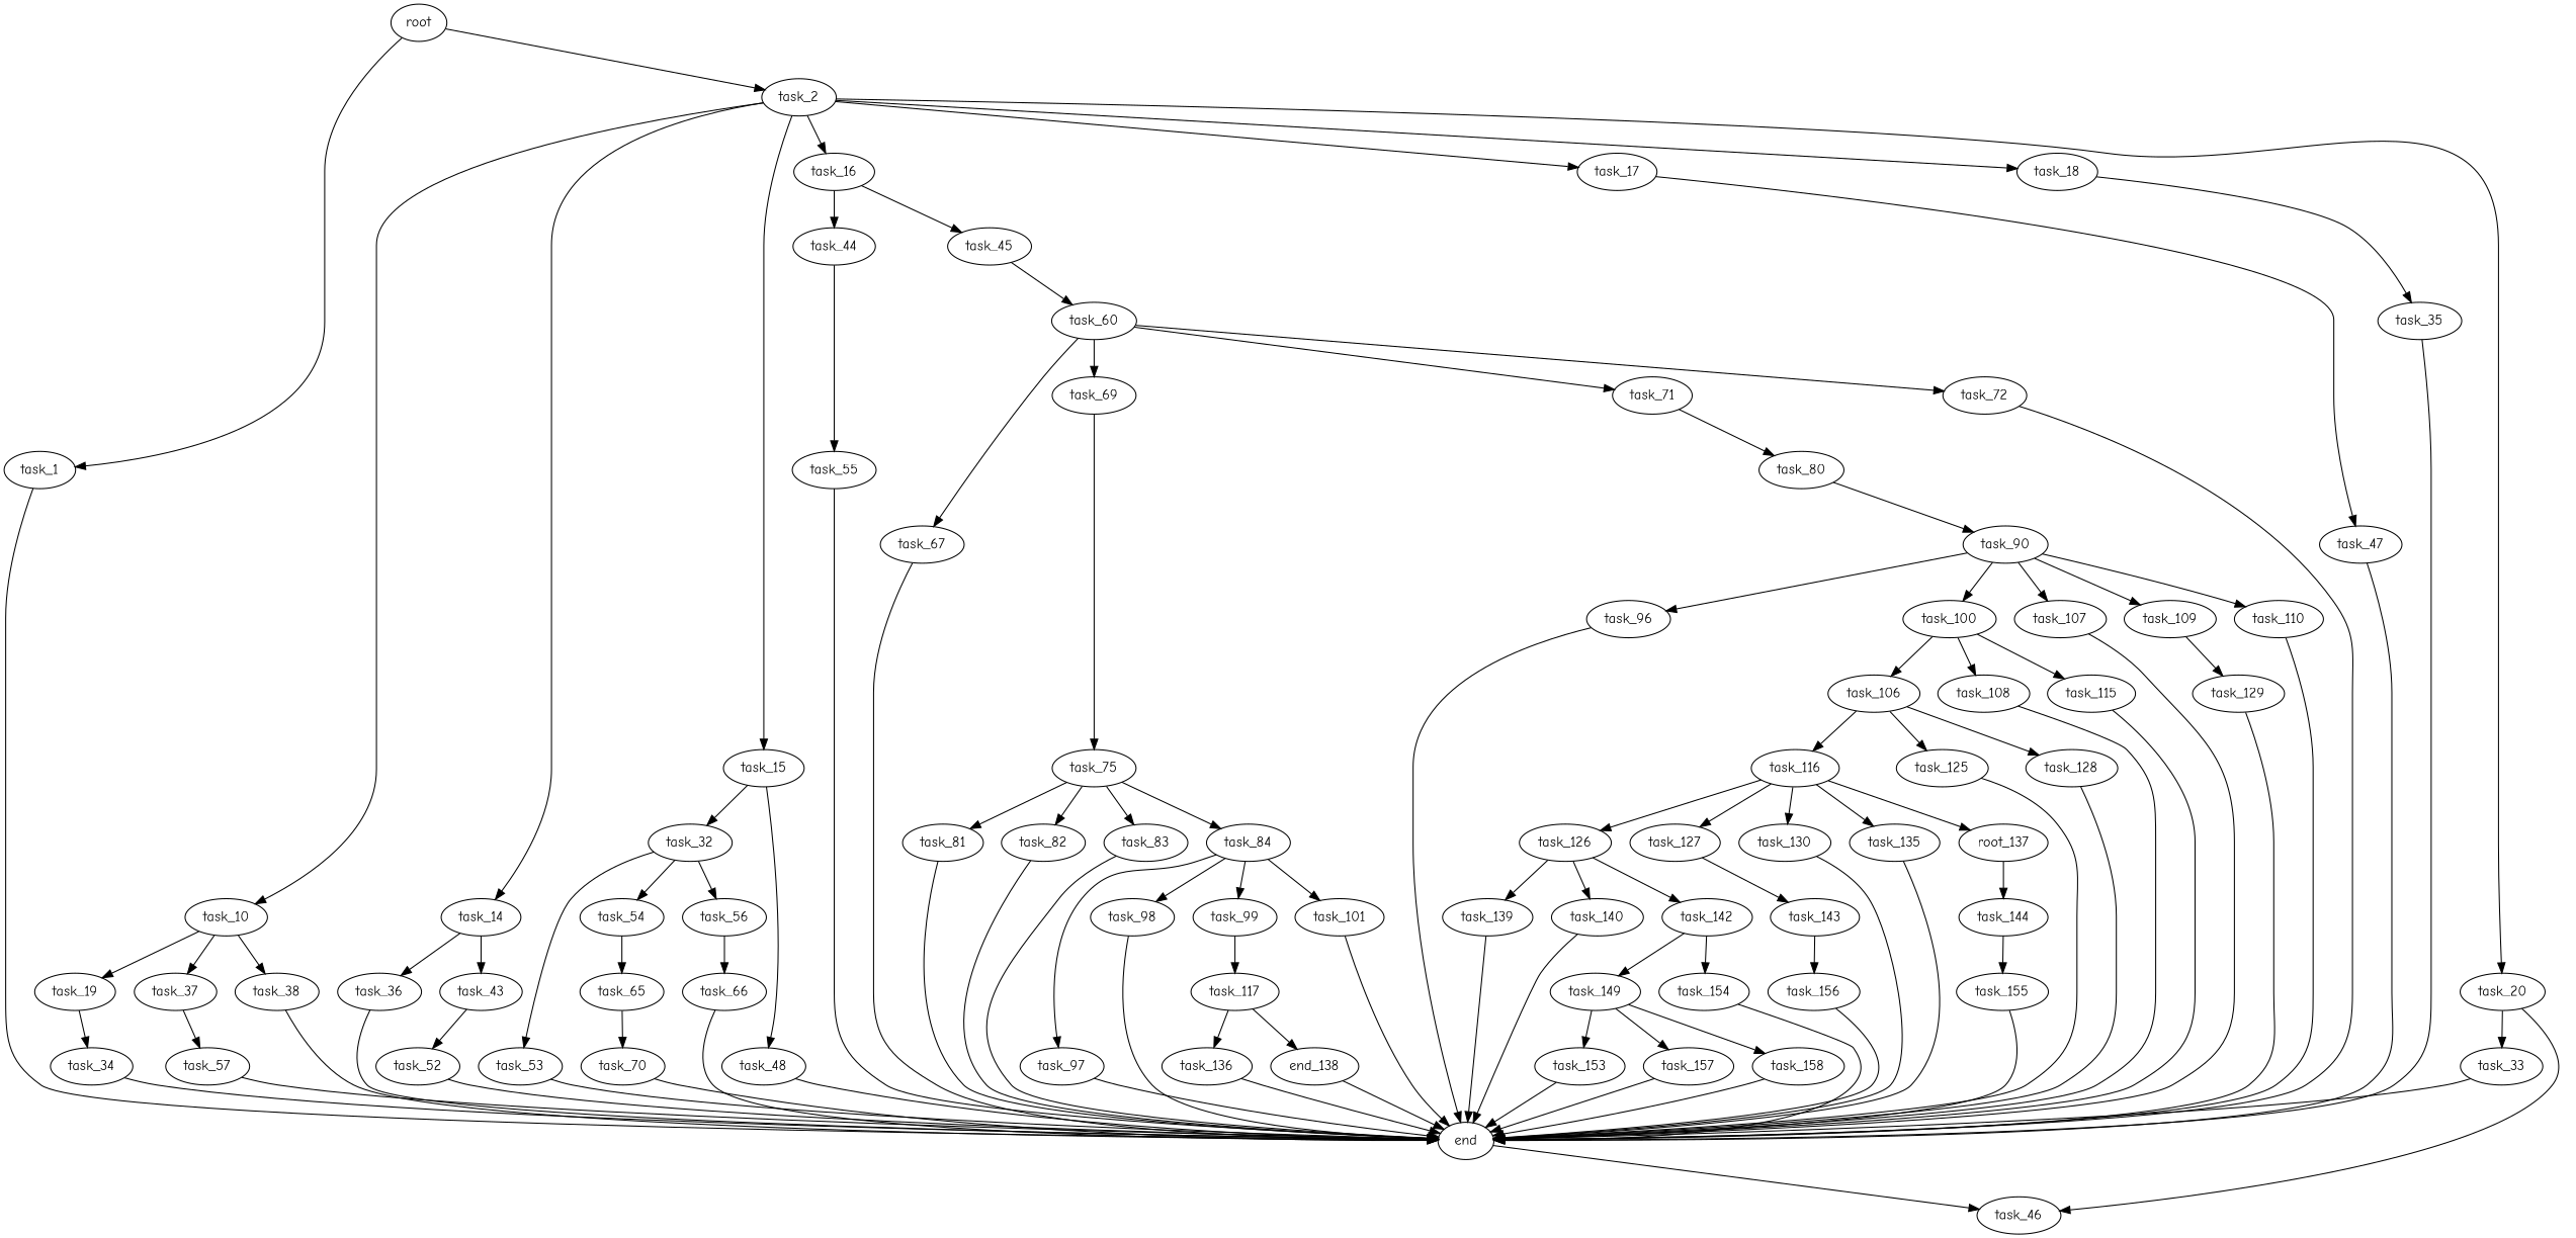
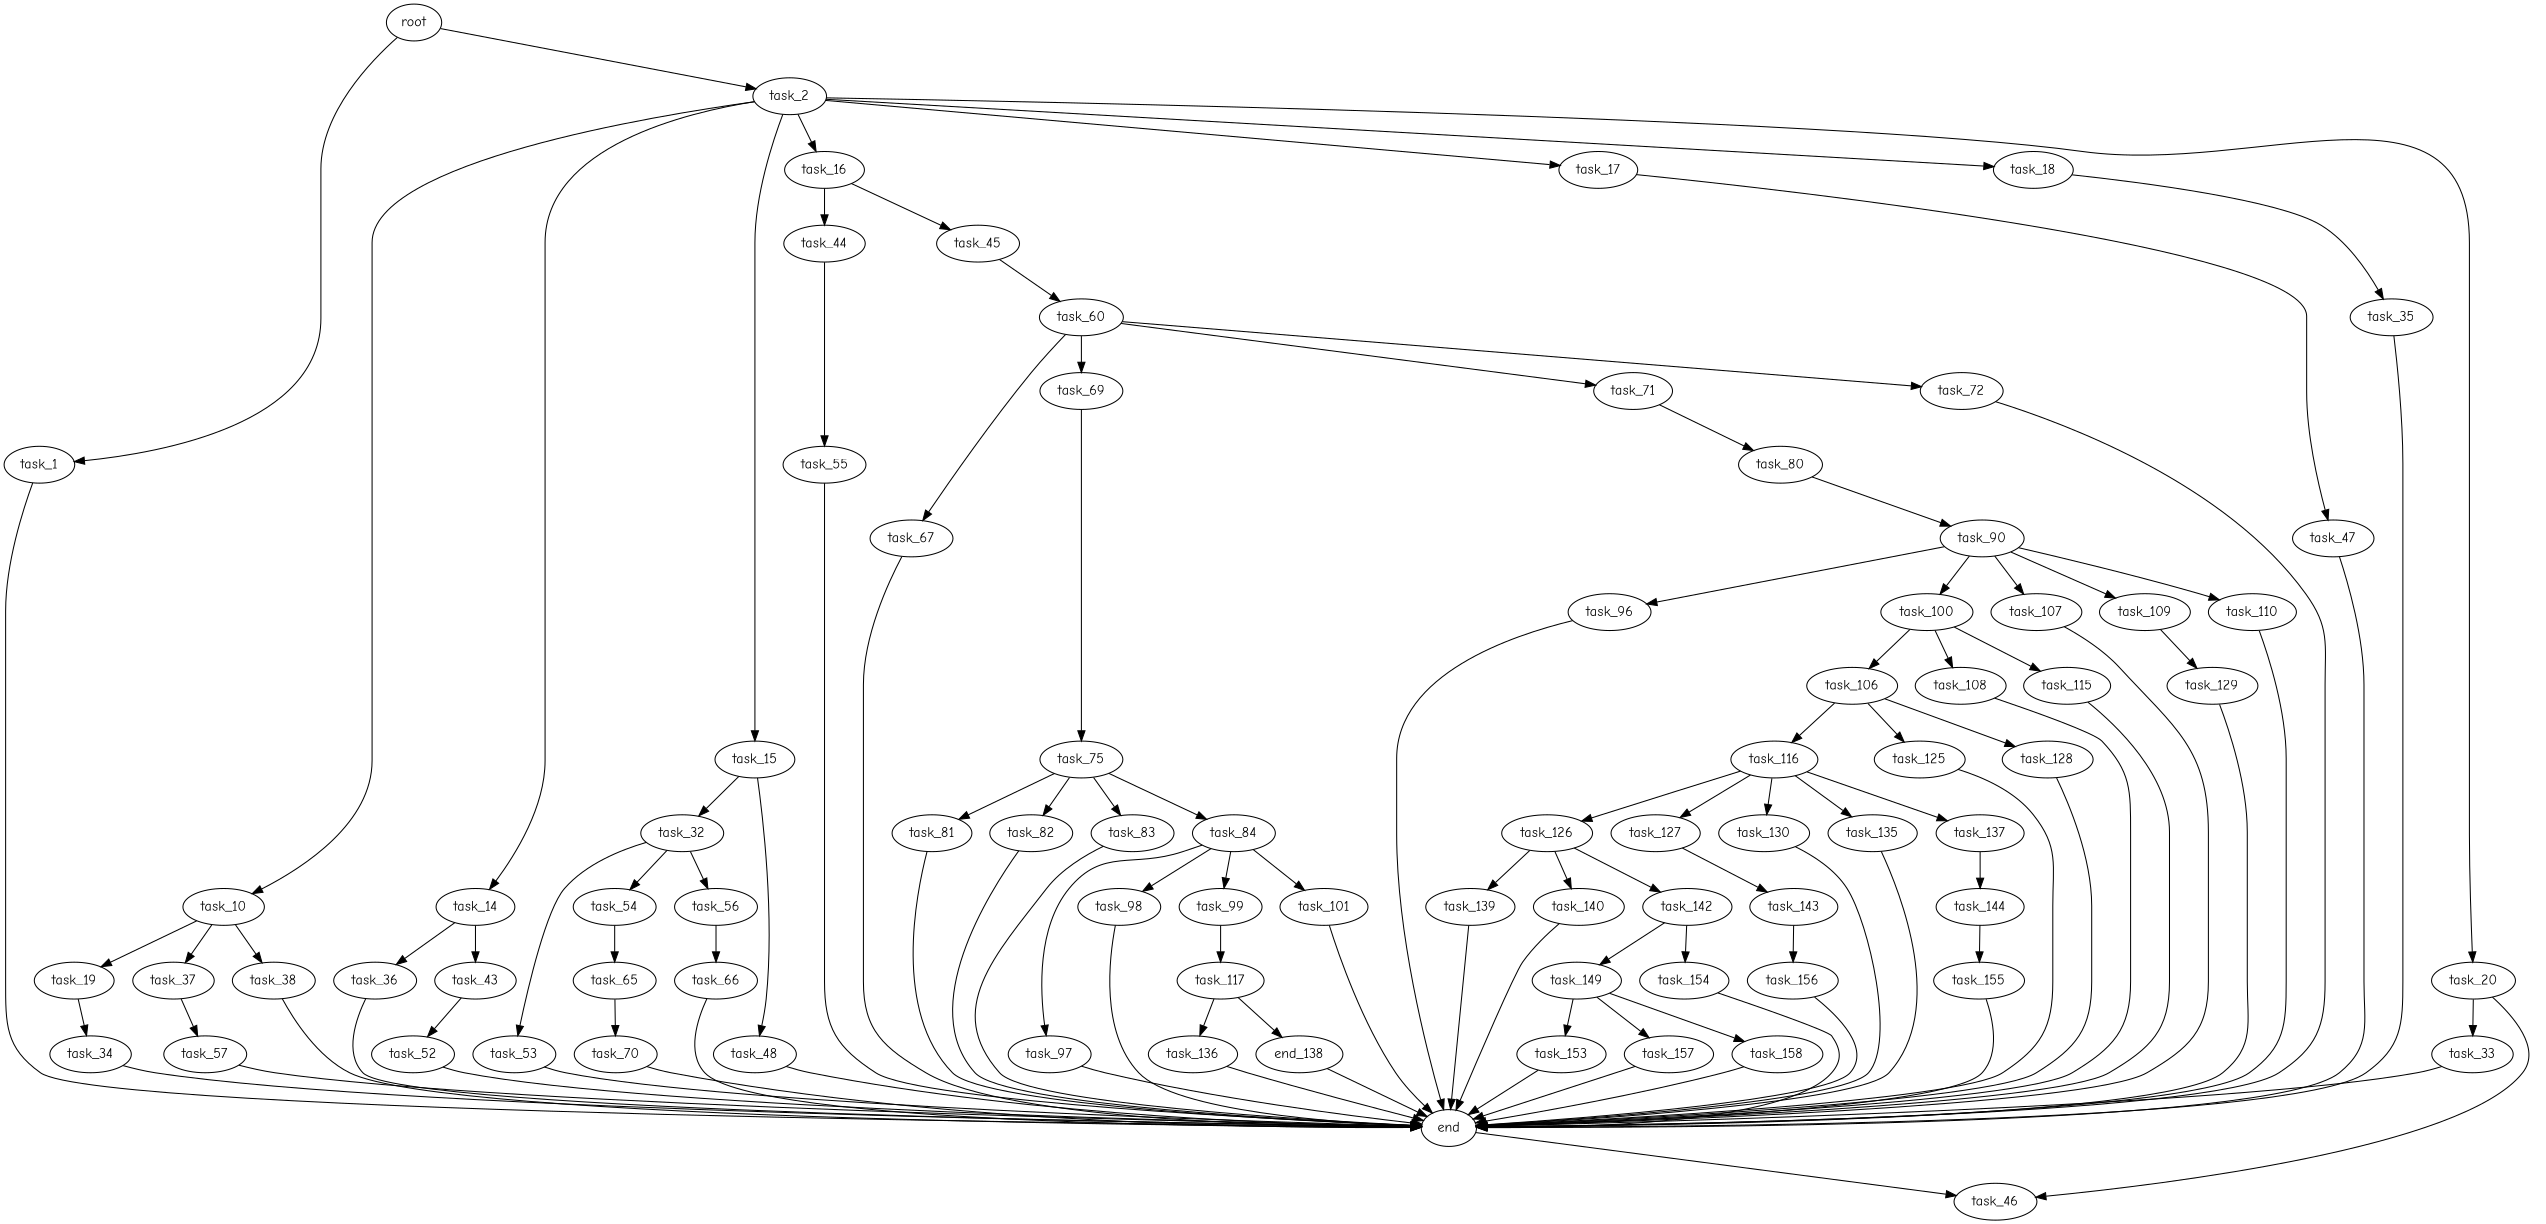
  digraph {
    fontname="Comic Neue"
    node [fontname="Comic Neue"]
    edge [fontname="Comic Neue"]
    root
    task_1
    task_2
    end
    task_10
    task_14
    task_15
    task_16
    task_17
    task_18
    task_20
    task_46
    task_19
    task_37
    task_38
    task_36
    task_43
    task_32
    task_48
    task_44
    task_45
    task_47
    task_35
    task_33
    task_34
    task_57
    task_52
    task_53
    task_54
    task_56
    task_55
    task_60
    task_65
    task_66
    task_67
    task_69
    task_71
    task_72
    task_70
    task_75
    task_80
    task_81
    task_82
    task_83
    task_84
    task_90
    task_97
    task_98
    task_99
    task_101
    task_96
    task_100
    task_107
    task_109
    task_110
    task_117
    task_106
    task_108
    task_115
    task_129
    task_136
    n62 [label=end_138]
    task_116
    task_125
    task_128
    task_126
    task_127
    task_130
    task_135
-   task_137 [label=root_137]
+   task_137
    task_139
    task_140
    task_142
    task_143
    task_144
    task_149
    task_154
    task_156
    task_155
    task_153
    task_157
    task_158
    root -> task_1
    root -> task_2
    task_1 -> end
    task_2 -> task_10
    task_2 -> task_14
    task_2 -> task_15
    task_2 -> task_16
    task_2 -> task_17
    task_2 -> task_18
    task_2 -> task_20
    end -> task_46
    task_10 -> task_19
    task_10 -> task_37
    task_10 -> task_38
    task_14 -> task_36
    task_14 -> task_43
    task_15 -> task_32
    task_15 -> task_48
    task_16 -> task_44
    task_16 -> task_45
    task_17 -> task_47
    task_18 -> task_35
    task_20 -> task_46
    task_20 -> task_33
    task_19 -> task_34
    task_37 -> task_57
    task_38 -> end
    task_36 -> end
    task_43 -> task_52
    task_32 -> task_53
    task_32 -> task_54
    task_32 -> task_56
    task_48 -> end
    task_44 -> task_55
    task_45 -> task_60
    task_47 -> end
    task_35 -> end
    task_33 -> end
    task_34 -> end
    task_57 -> end
    task_52 -> end
    task_53 -> end
    task_54 -> task_65
    task_56 -> task_66
    task_55 -> end
    task_60 -> task_67
    task_60 -> task_69
    task_60 -> task_71
    task_60 -> task_72
    task_65 -> task_70
    task_66 -> end
    task_67 -> end
    task_69 -> task_75
    task_71 -> task_80
    task_72 -> end
    task_70 -> end
    task_75 -> task_81
    task_75 -> task_82
    task_75 -> task_83
    task_75 -> task_84
    task_80 -> task_90
    task_81 -> end
    task_82 -> end
    task_83 -> end
    task_84 -> task_97
    task_84 -> task_98
    task_84 -> task_99
    task_84 -> task_101
    task_90 -> task_96
    task_90 -> task_100
    task_90 -> task_107
    task_90 -> task_109
    task_90 -> task_110
    task_97 -> end
    task_98 -> end
    task_99 -> task_117
    task_101 -> end
    task_96 -> end
    task_100 -> task_106
    task_100 -> task_108
    task_100 -> task_115
    task_107 -> end
    task_109 -> task_129
    task_110 -> end
    task_117 -> task_136
    task_117 -> n62
    task_106 -> task_116
    task_106 -> task_125
    task_106 -> task_128
    task_108 -> end
    task_115 -> end
    task_129 -> end
    task_136 -> end
    n62 -> end
    task_116 -> task_126
    task_116 -> task_127
    task_116 -> task_130
    task_116 -> task_135
    task_116 -> task_137
    task_125 -> end
    task_128 -> end
    task_126 -> task_139
    task_126 -> task_140
    task_126 -> task_142
    task_127 -> task_143
    task_130 -> end
    task_135 -> end
    task_137 -> task_144
    task_139 -> end
    task_140 -> end
    task_142 -> task_149
    task_142 -> task_154
    task_143 -> task_156
    task_144 -> task_155
    task_149 -> task_153
    task_149 -> task_157
    task_149 -> task_158
    task_154 -> end
    task_156 -> end
    task_155 -> end
    task_153 -> end
    task_157 -> end
    task_158 -> end
  }
